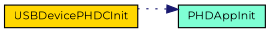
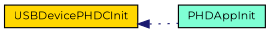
  digraph {
    rankdir=LR
    fontname=Montserrat
    node [color=black fontname=Montserrat fontsize=10 shape=record style=filled]
    n1 [fillcolor=gold fontcolor=black height=0.2 label=USBDevicePHDCInit width=0.4]
    n2 [fillcolor=aquamarine height=0.2 label=PHDAppInit width=0.4]
-   n2 -> n1 [color=midnightblue dir=back fontname=Montserrat fontsize=10 labelfontname=Helvetica labelfontsize=10 style=dotted]
+   n1 -> n2 [color=midnightblue dir=back fontname=Montserrat fontsize=10 labelfontname=Helvetica labelfontsize=10 style=dotted]
  }
